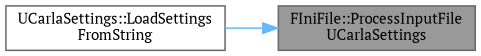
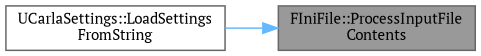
  digraph {
    rankdir=RL
    fontname="PT Serif"
    node [fontname="PT Serif" fontsize=10 shape=box style=filled]
-   n1 [color=gray40 fillcolor=grey60 fontcolor=black height=0.2 label="FIniFile::ProcessInputFile\lUCarlaSettings" width=0.4]
+   n1 [color=gray40 fillcolor=grey60 fontcolor=black height=0.2 label="FIniFile::ProcessInputFile\lContents" width=0.4]
    n2 [color=grey40 fillcolor=white height=0.2 label="UCarlaSettings::LoadSettings\lFromString" width=0.4]
    n1 -> n2 [color=steelblue1 dir=back fontname="PT Serif" fontsize=10 labelfontname=Helvetica labelfontsize=10 style=solid]
  }
